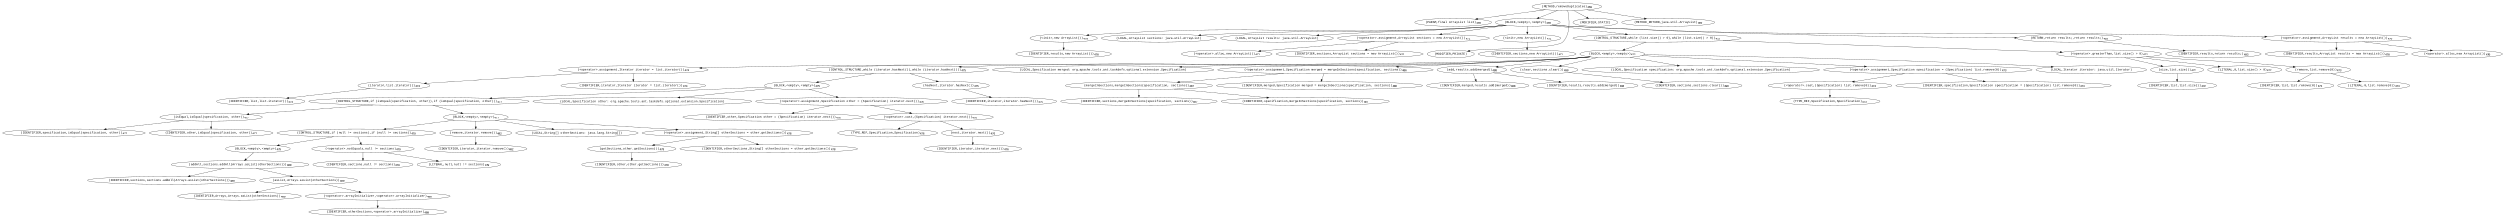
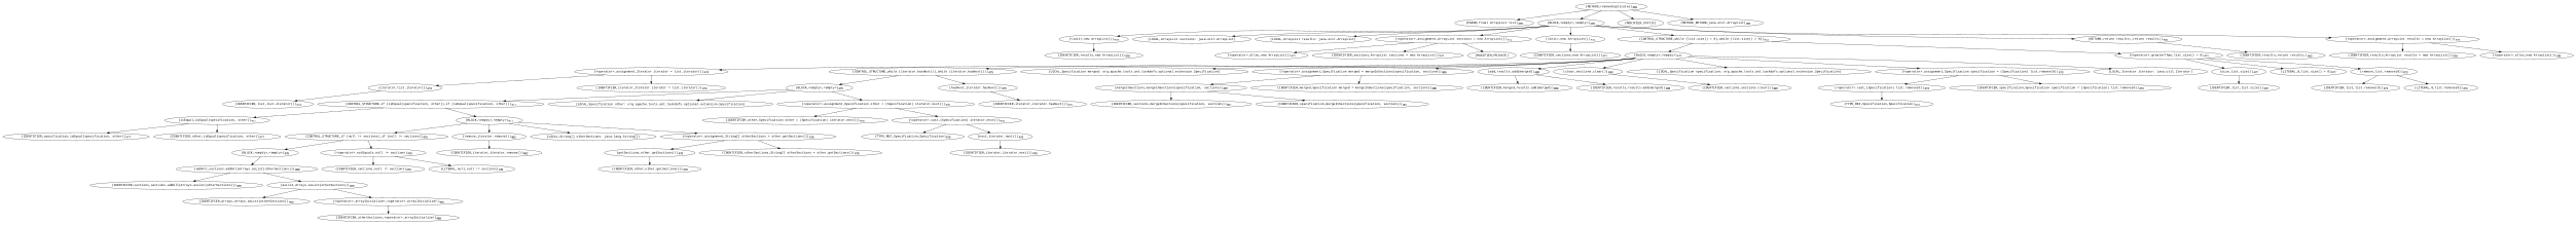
  digraph {
    fontname="Liberation Mono"
    node [fontname="Liberation Mono"]
    edge [fontname="Liberation Mono"]
    n1 [label=<(METHOD,removeDuplicates)<SUB>469</SUB>>]
    n2 [label=<(PARAM,final ArrayList list)<SUB>469</SUB>>]
    n3 [label=<(BLOCK,&lt;empty&gt;,&lt;empty&gt;)<SUB>469</SUB>>]
    n4 [label=<(MODIFIER,PRIVATE)>]
    n5 [label=<(MODIFIER,STATIC)>]
    n6 [label=<(METHOD_RETURN,java.util.ArrayList)<SUB>469</SUB>>]
    n7 [label=<(LOCAL,ArrayList results: java.util.ArrayList)>]
    n8 [label=<(&lt;operator&gt;.assignment,ArrayList results = new ArrayList())<SUB>470</SUB>>]
    n9 [label=<(&lt;init&gt;,new ArrayList())<SUB>470</SUB>>]
    n10 [label=<(LOCAL,ArrayList sections: java.util.ArrayList)>]
    n11 [label=<(&lt;operator&gt;.assignment,ArrayList sections = new ArrayList())<SUB>471</SUB>>]
    n12 [label=<(&lt;init&gt;,new ArrayList())<SUB>471</SUB>>]
    n13 [label=<(CONTROL_STRUCTURE,while (list.size() &gt; 0),while (list.size() &gt; 0))<SUB>472</SUB>>]
    n14 [label=<(RETURN,return results;,return results;)<SUB>493</SUB>>]
    n15 [label=<(IDENTIFIER,results,ArrayList results = new ArrayList())<SUB>470</SUB>>]
    n16 [label=<(&lt;operator&gt;.alloc,new ArrayList())<SUB>470</SUB>>]
    n17 [label=<(IDENTIFIER,results,new ArrayList())<SUB>470</SUB>>]
    n18 [label=<(IDENTIFIER,sections,ArrayList sections = new ArrayList())<SUB>471</SUB>>]
    n19 [label=<(&lt;operator&gt;.alloc,new ArrayList())<SUB>471</SUB>>]
    n20 [label=<(IDENTIFIER,sections,new ArrayList())<SUB>471</SUB>>]
    n21 [label=<(&lt;operator&gt;.greaterThan,list.size() &gt; 0)<SUB>472</SUB>>]
    n22 [label=<(BLOCK,&lt;empty&gt;,&lt;empty&gt;)<SUB>472</SUB>>]
    n23 [label=<(IDENTIFIER,results,return results;)<SUB>493</SUB>>]
    n24 [label=<(size,list.size())<SUB>472</SUB>>]
    n25 [label=<(LITERAL,0,list.size() &gt; 0)<SUB>472</SUB>>]
    n26 [label=<(remove,list.remove(0))<SUB>473</SUB>>]
    n27 [label=<(LOCAL,Specification specification: org.apache.tools.ant.taskdefs.optional.extension.Specification)>]
    n28 [label=<(&lt;operator&gt;.assignment,Specification specification = (Specification) list.remove(0))<SUB>473</SUB>>]
    n29 [label=<(LOCAL,Iterator iterator: java.util.Iterator)>]
    n30 [label=<(&lt;operator&gt;.assignment,Iterator iterator = list.iterator())<SUB>474</SUB>>]
    n31 [label=<(CONTROL_STRUCTURE,while (iterator.hasNext()),while (iterator.hasNext()))<SUB>475</SUB>>]
    n32 [label=<(LOCAL,Specification merged: org.apache.tools.ant.taskdefs.optional.extension.Specification)>]
    n33 [label=<(&lt;operator&gt;.assignment,Specification merged = mergeInSections(specification, sections))<SUB>486</SUB>>]
    n34 [label=<(add,results.add(merged))<SUB>488</SUB>>]
    n35 [label=<(clear,sections.clear())<SUB>490</SUB>>]
    n36 [label=<(IDENTIFIER,list,list.size())<SUB>472</SUB>>]
    n37 [label=<(IDENTIFIER,specification,Specification specification = (Specification) list.remove(0))<SUB>473</SUB>>]
    n38 [label=<(&lt;operator&gt;.cast,(Specification) list.remove(0))<SUB>474</SUB>>]
    n39 [label=<(IDENTIFIER,iterator,Iterator iterator = list.iterator())<SUB>474</SUB>>]
    n40 [label=<(iterator,list.iterator())<SUB>474</SUB>>]
    n41 [label=<(hasNext,iterator.hasNext())<SUB>475</SUB>>]
    n42 [label=<(BLOCK,&lt;empty&gt;,&lt;empty&gt;)<SUB>475</SUB>>]
    n43 [label=<(IDENTIFIER,merged,Specification merged = mergeInSections(specification, sections))<SUB>486</SUB>>]
    n44 [label=<(mergeInSections,mergeInSections(specification, sections))<SUB>487</SUB>>]
    n45 [label=<(IDENTIFIER,results,results.add(merged))<SUB>488</SUB>>]
    n46 [label=<(IDENTIFIER,merged,results.add(merged))<SUB>488</SUB>>]
    n47 [label=<(IDENTIFIER,sections,sections.clear())<SUB>490</SUB>>]
    n48 [label=<(TYPE_REF,Specification,Specification)<SUB>473</SUB>>]
    n49 [label=<(IDENTIFIER,list,list.remove(0))<SUB>473</SUB>>]
    n50 [label=<(LITERAL,0,list.remove(0))<SUB>473</SUB>>]
    n51 [label=<(IDENTIFIER,list,list.iterator())<SUB>474</SUB>>]
    n52 [label=<(IDENTIFIER,iterator,iterator.hasNext())<SUB>475</SUB>>]
    n53 [label=<(LOCAL,Specification other: org.apache.tools.ant.taskdefs.optional.extension.Specification)>]
    n54 [label=<(&lt;operator&gt;.assignment,Specification other = (Specification) iterator.next())<SUB>476</SUB>>]
    n55 [label=<(CONTROL_STRUCTURE,if (isEqual(specification, other)),if (isEqual(specification, other)))<SUB>477</SUB>>]
    n56 [label=<(IDENTIFIER,other,Specification other = (Specification) iterator.next())<SUB>476</SUB>>]
    n57 [label=<(&lt;operator&gt;.cast,(Specification) iterator.next())<SUB>476</SUB>>]
    n58 [label=<(isEqual,isEqual(specification, other))<SUB>477</SUB>>]
    n59 [label=<(BLOCK,&lt;empty&gt;,&lt;empty&gt;)<SUB>477</SUB>>]
    n60 [label=<(TYPE_REF,Specification,Specification)<SUB>476</SUB>>]
    n61 [label=<(next,iterator.next())<SUB>476</SUB>>]
    n62 [label=<(IDENTIFIER,iterator,iterator.next())<SUB>476</SUB>>]
    n63 [label=<(IDENTIFIER,specification,isEqual(specification, other))<SUB>477</SUB>>]
    n64 [label=<(IDENTIFIER,other,isEqual(specification, other))<SUB>477</SUB>>]
    n65 [label=<(LOCAL,String[] otherSections: java.lang.String[])>]
    n66 [label=<(&lt;operator&gt;.assignment,String[] otherSections = other.getSections())<SUB>478</SUB>>]
    n67 [label=<(CONTROL_STRUCTURE,if (null != sections),if (null != sections))<SUB>479</SUB>>]
    n68 [label=<(remove,iterator.remove())<SUB>482</SUB>>]
    n69 [label=<(IDENTIFIER,otherSections,String[] otherSections = other.getSections())<SUB>478</SUB>>]
    n70 [label=<(getSections,other.getSections())<SUB>478</SUB>>]
    n71 [label=<(&lt;operator&gt;.notEquals,null != sections)<SUB>479</SUB>>]
    n72 [label=<(BLOCK,&lt;empty&gt;,&lt;empty&gt;)<SUB>479</SUB>>]
    n73 [label=<(IDENTIFIER,iterator,iterator.remove())<SUB>482</SUB>>]
    n74 [label=<(IDENTIFIER,other,other.getSections())<SUB>478</SUB>>]
    n75 [label=<(LITERAL,null,null != sections)<SUB>479</SUB>>]
    n76 [label=<(IDENTIFIER,sections,null != sections)<SUB>479</SUB>>]
    n77 [label=<(addAll,sections.addAll(Arrays.asList(otherSections)))<SUB>480</SUB>>]
    n78 [label=<(IDENTIFIER,sections,sections.addAll(Arrays.asList(otherSections)))<SUB>480</SUB>>]
    n79 [label=<(asList,Arrays.asList(otherSections))<SUB>480</SUB>>]
    n80 [label=<(IDENTIFIER,Arrays,Arrays.asList(otherSections))<SUB>480</SUB>>]
    n81 [label=<(&lt;operator&gt;.arrayInitializer,&lt;operator&gt;.arrayInitializer)<SUB>480</SUB>>]
    n82 [label=<(IDENTIFIER,otherSections,&lt;operator&gt;.arrayInitializer)<SUB>480</SUB>>]
    n83 [label=<(IDENTIFIER,specification,mergeInSections(specification, sections))<SUB>487</SUB>>]
    n84 [label=<(IDENTIFIER,sections,mergeInSections(specification, sections))<SUB>487</SUB>>]
    n1 -> n2
    n1 -> n3
-   n1 -> n4
+   n11 -> n4
    n1 -> n5
    n1 -> n6
    n3 -> n7
    n3 -> n8
    n3 -> n9
    n3 -> n10
    n3 -> n11
    n3 -> n12
    n3 -> n13
    n3 -> n14
    n8 -> n15
    n8 -> n16
    n9 -> n17
    n11 -> n18
    n11 -> n19
    n12 -> n20
    n13 -> n21
    n13 -> n22
    n14 -> n23
    n21 -> n24
    n21 -> n25
    n21 -> n26
    n22 -> n27
    n22 -> n28
    n22 -> n29
    n22 -> n30
    n22 -> n31
    n22 -> n32
    n22 -> n33
    n22 -> n34
    n22 -> n35
    n24 -> n36
    n26 -> n49
    n26 -> n50
    n28 -> n37
    n28 -> n38
    n30 -> n39
    n30 -> n40
    n31 -> n41
    n31 -> n42
    n33 -> n43
    n33 -> n44
    n34 -> n45
    n34 -> n46
    n35 -> n47
    n38 -> n48
    n40 -> n51
    n41 -> n52
    n42 -> n53
    n42 -> n54
    n42 -> n55
    n44 -> n83
    n44 -> n84
    n54 -> n56
    n54 -> n57
    n55 -> n58
    n55 -> n59
    n57 -> n60
    n57 -> n61
    n58 -> n63
    n58 -> n64
    n59 -> n65
    n59 -> n66
    n59 -> n67
    n59 -> n68
    n61 -> n62
    n66 -> n69
    n66 -> n70
    n67 -> n71
    n67 -> n72
    n68 -> n73
    n70 -> n74
    n71 -> n75
    n71 -> n76
    n72 -> n77
    n77 -> n78
    n77 -> n79
    n79 -> n80
    n79 -> n81
    n81 -> n82
  }
